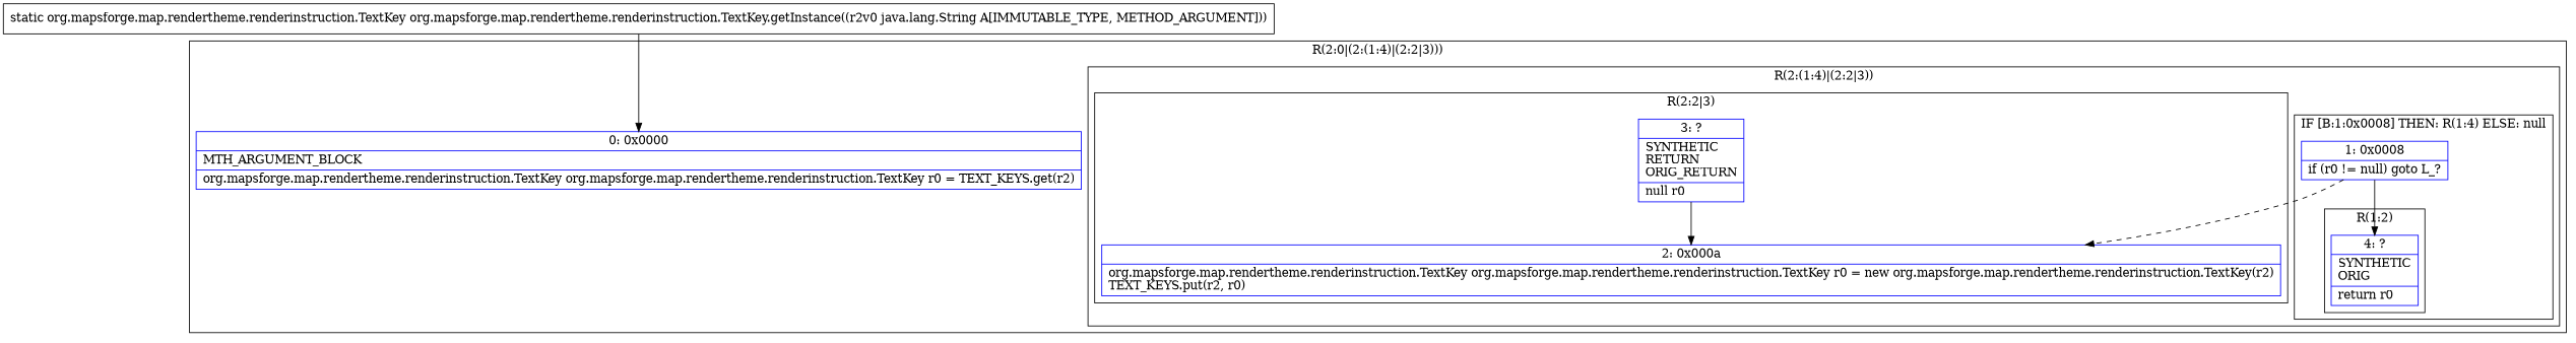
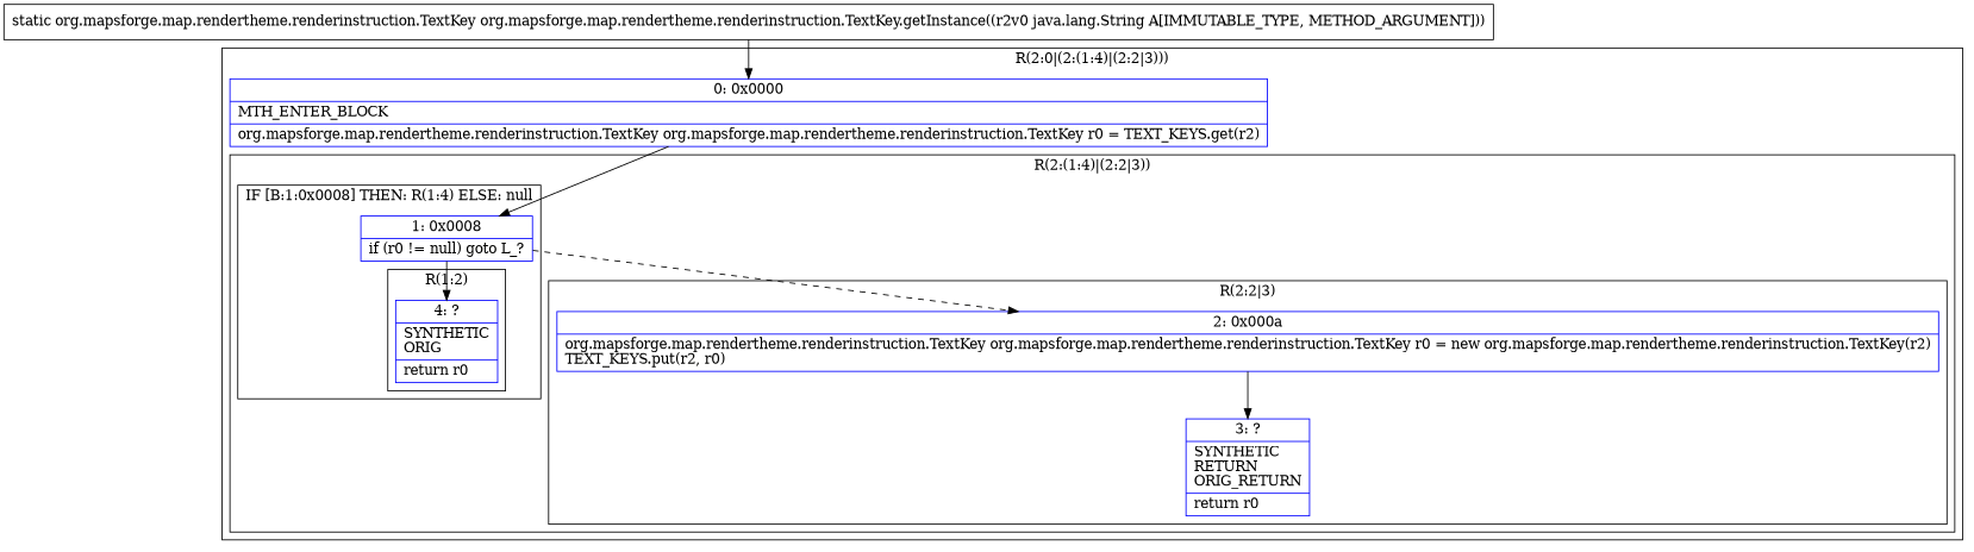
  digraph {
    node [color=blue shape=record]
    n1 [label="{4\:\ ?|SYNTHETIC\lORIG\l|return r0\l}"]
    n2 [label="{1\:\ 0x0008|if (r0 != null) goto L_?\l}"]
    n3 [label="{2\:\ 0x000a|org.mapsforge.map.rendertheme.renderinstruction.TextKey org.mapsforge.map.rendertheme.renderinstruction.TextKey r0 = new org.mapsforge.map.rendertheme.renderinstruction.TextKey(r2)\lTEXT_KEYS.put(r2, r0)\l}"]
-   n4 [label="{3\:\ ?|SYNTHETIC\lRETURN\lORIG_RETURN\l|null r0\l}"]
-   n5 [label="{0\:\ 0x0000|MTH_ARGUMENT_BLOCK\l|org.mapsforge.map.rendertheme.renderinstruction.TextKey org.mapsforge.map.rendertheme.renderinstruction.TextKey r0 = TEXT_KEYS.get(r2)\l}"]
+   n4 [label="{3\:\ ?|SYNTHETIC\lRETURN\lORIG_RETURN\l|return r0\l}"]
+   n5 [label="{0\:\ 0x0000|MTH_ENTER_BLOCK\l|org.mapsforge.map.rendertheme.renderinstruction.TextKey org.mapsforge.map.rendertheme.renderinstruction.TextKey r0 = TEXT_KEYS.get(r2)\l}"]
    n6 [label="{static org.mapsforge.map.rendertheme.renderinstruction.TextKey org.mapsforge.map.rendertheme.renderinstruction.TextKey.getInstance((r2v0 java.lang.String A[IMMUTABLE_TYPE, METHOD_ARGUMENT])) }" color=""]
    subgraph cluster_1 {
      label="R(2:0|(2:(1:4)|(2:2|3)))"
      n5
      subgraph cluster_2 {
        label="R(2:(1:4)|(2:2|3))"
        subgraph cluster_3 {
          label="IF [B:1:0x0008] THEN: R(1:4) ELSE: null"
          n2
          subgraph cluster_4 {
            label="R(1:2)"
            n1
          }
        }
        subgraph cluster_5 {
          label="R(2:2|3)"
          n3
          n4
        }
      }
    }
    n2 -> n1
    n2 -> n3 [style=dashed]
-   n4 -> n3
+   n3 -> n4
+   n5 -> n2
    n6 -> n5
  }
